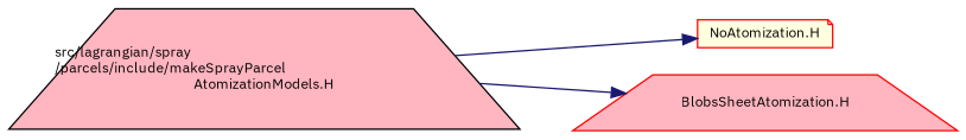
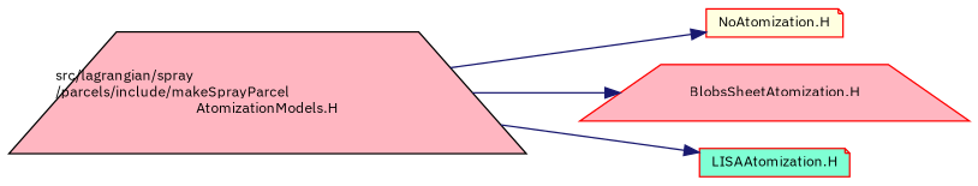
  digraph {
    rankdir=LR
    fontname="IBM Plex Sans"
    node [color=red fillcolor=lightpink fontname="IBM Plex Sans" fontsize=10 shape=trapezium style=filled]
    edge [color=midnightblue fontname="IBM Plex Sans" fontsize=10 labelfontname=Helvetica labelfontsize=10 style=solid]
    n1 [color=black fontcolor=black height=0.2 label="src/lagrangian/spray\l/parcels/include/makeSprayParcel\lAtomizationModels.H" width=0.4]
    n2 [height=0.2 label="NoAtomization.H" shape=note width=0.4 fillcolor=lightyellow]
    n3 [height=0.2 label="BlobsSheetAtomization.H" width=0.4]
+   n4 [height=0.2 label="LISAAtomization.H" shape=note width=0.4 fillcolor=aquamarine]
    n1 -> n2
    n1 -> n3
+   n1 -> n4
  }
